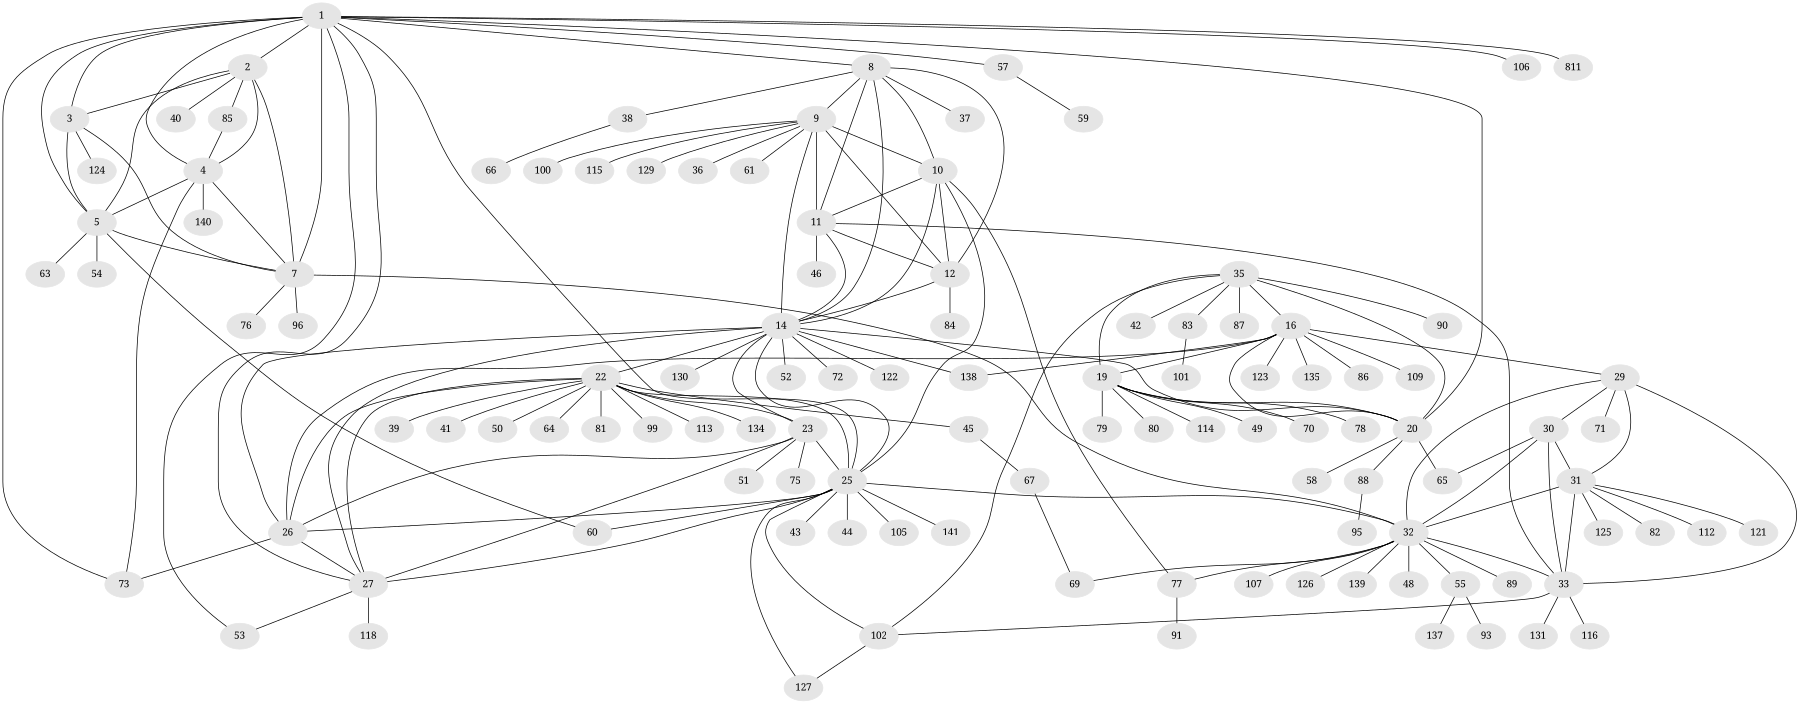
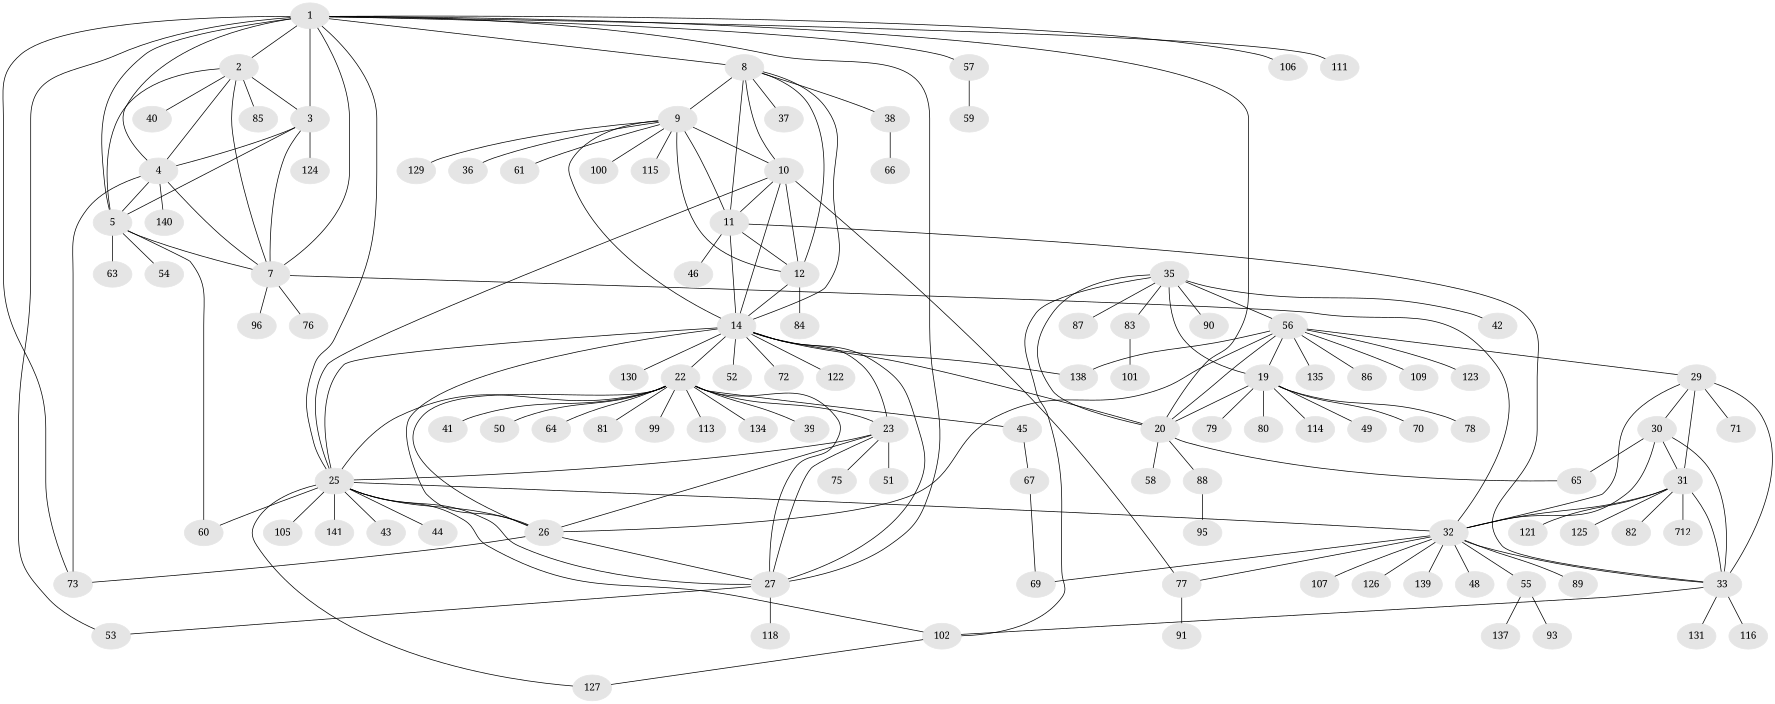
  graph {
    fontname="Noto Serif"
    node [color=gray90 fontname="Noto Serif" style=filled]
    edge [fontname="Noto Serif"]
    1 [super="+6"]
    2 [super="+62"]
    3 [super="+104"]
    4 [super="+133"]
    5 [super="+132"]
    7 [super="+97"]
    8 [super="+128"]
    20 [super="+110"]
    25 [super="+144"]
    27 [super="+74"]
    53
    57
    73
    106 [super="+108"]
-   111 [label=811]
+   111
    40 [super="+56"]
    85
    124
    140
    54
    60
    63
    32 [super="+68"]
    76
    96
    9 [super="+13"]
    10 [super="+47"]
    11 [super="+92"]
    12
    14 [super="+24"]
    37
    38
    58
    65
    88 [super="+136"]
    26
    102 [super="+120"]
    43
    44
    105
    127
    141
    118
    59
    77
    33 [super="+34"]
    48
    55 [super="+117"]
    69
    89
    107
    126
    139
    36
    61
    100
    115
    129
    46
    84
    22 [super="+28"]
    23 [super="+142"]
    52
    72 [super="+119"]
    122
    130
    138
    66
    91
    116
    131
    39
    41
    45
    50
    64
    81
    99
    113
    134
    51
    75
    n83 [label=35 super="+17"]
-   16 [super="+18"]
+   16 [super="+18" label=56]
    19 [super="+21"]
    42
    83
    87
    90 [super="+98"]
    29 [super="+143"]
    86
    109
    123
    135
    49
    70
    78
    79
    80
    114
    101
    30 [super="+94"]
    31 [super="+35"]
    71
    95
    67 [super="+103"]
    82
-   112
+   112 [label=712]
    121
    125
    93
    137
    1 -- 2 [weight=2]
    1 -- 3 [weight=2]
    1 -- 4 [weight=2]
    1 -- 5 [weight=2]
    1 -- 7 [weight=2]
    1 -- 8
    1 -- 20
    1 -- 25
    1 -- 27
    1 -- 53
    1 -- 57
    1 -- 73
    1 -- 106
    1 -- 111
    2 -- 3
    2 -- 4
    2 -- 5
    2 -- 7
    2 -- 40
    2 -- 85
-   85 -- 4
+   3 -- 4
    3 -- 5
    3 -- 7
    3 -- 124
    4 -- 5
    4 -- 7
    4 -- 73
    4 -- 140
    5 -- 7
    5 -- 54
    5 -- 60
    5 -- 63
    7 -- 32
    7 -- 76
    7 -- 96
    8 -- 9 [weight=2]
    8 -- 10
    8 -- 11
    8 -- 12
    8 -- 14
    8 -- 37
    8 -- 38
    20 -- 58
    20 -- 65
    20 -- 88
    25 -- 27
    25 -- 60
    25 -- 32
    25 -- 26
    25 -- 102
    25 -- 43
    25 -- 44
    25 -- 105
    25 -- 127
    25 -- 141
    27 -- 53
    27 -- 118
    57 -- 59
    32 -- 77
    32 -- 33 [weight=2]
    32 -- 48
    32 -- 55
    32 -- 69
    32 -- 89
    32 -- 107
    32 -- 126
    32 -- 139
    9 -- 10 [weight=2]
    9 -- 11 [weight=2]
    9 -- 12 [weight=2]
    9 -- 14 [weight=2]
    9 -- 36
    9 -- 61
    9 -- 100
    9 -- 115
    9 -- 129
    10 -- 25
    10 -- 11
    10 -- 12
    10 -- 14
    10 -- 77
    11 -- 12
    11 -- 14
    11 -- 33
    11 -- 46
    12 -- 14
    12 -- 84
    14 -- 20
    14 -- 25
    14 -- 27
    14 -- 26
    14 -- 22 [weight=2]
    14 -- 23
    14 -- 52
    14 -- 72
    14 -- 122
    14 -- 130
    14 -- 138
    38 -- 66
    88 -- 95
    26 -- 27
    26 -- 73
    102 -- 127
    77 -- 91
    33 -- 102
    33 -- 116
    33 -- 131
    55 -- 93
    55 -- 137
    22 -- 25 [weight=2]
    22 -- 27 [weight=2]
    22 -- 26 [weight=2]
    22 -- 23 [weight=2]
    22 -- 39
    22 -- 41
    22 -- 45
    22 -- 50
    22 -- 64
    22 -- 81
    22 -- 99
    22 -- 113
    22 -- 134
    23 -- 25
    23 -- 27
    23 -- 26
    23 -- 51
    23 -- 75
    45 -- 67
    n83 -- 20 [weight=2]
    n83 -- 102
    n83 -- 16 [weight=4]
    n83 -- 19 [weight=4]
    n83 -- 42
    n83 -- 83
    n83 -- 87
    n83 -- 90
    16 -- 20 [weight=2]
    16 -- 26
    16 -- 138
    16 -- 19 [weight=4]
    16 -- 29
    16 -- 86
    16 -- 109
    16 -- 123
    16 -- 135
    19 -- 20 [weight=2]
    19 -- 49
    19 -- 70
    19 -- 78
    19 -- 79
    19 -- 80
    19 -- 114
    83 -- 101
    29 -- 32
    29 -- 33 [weight=2]
    29 -- 30
    29 -- 31 [weight=2]
    29 -- 71
    30 -- 32
    30 -- 65
    30 -- 33 [weight=2]
    30 -- 31 [weight=2]
    31 -- 32 [weight=2]
    31 -- 33 [weight=4]
    31 -- 82
    31 -- 112
    31 -- 121
    31 -- 125
    67 -- 69
  }
